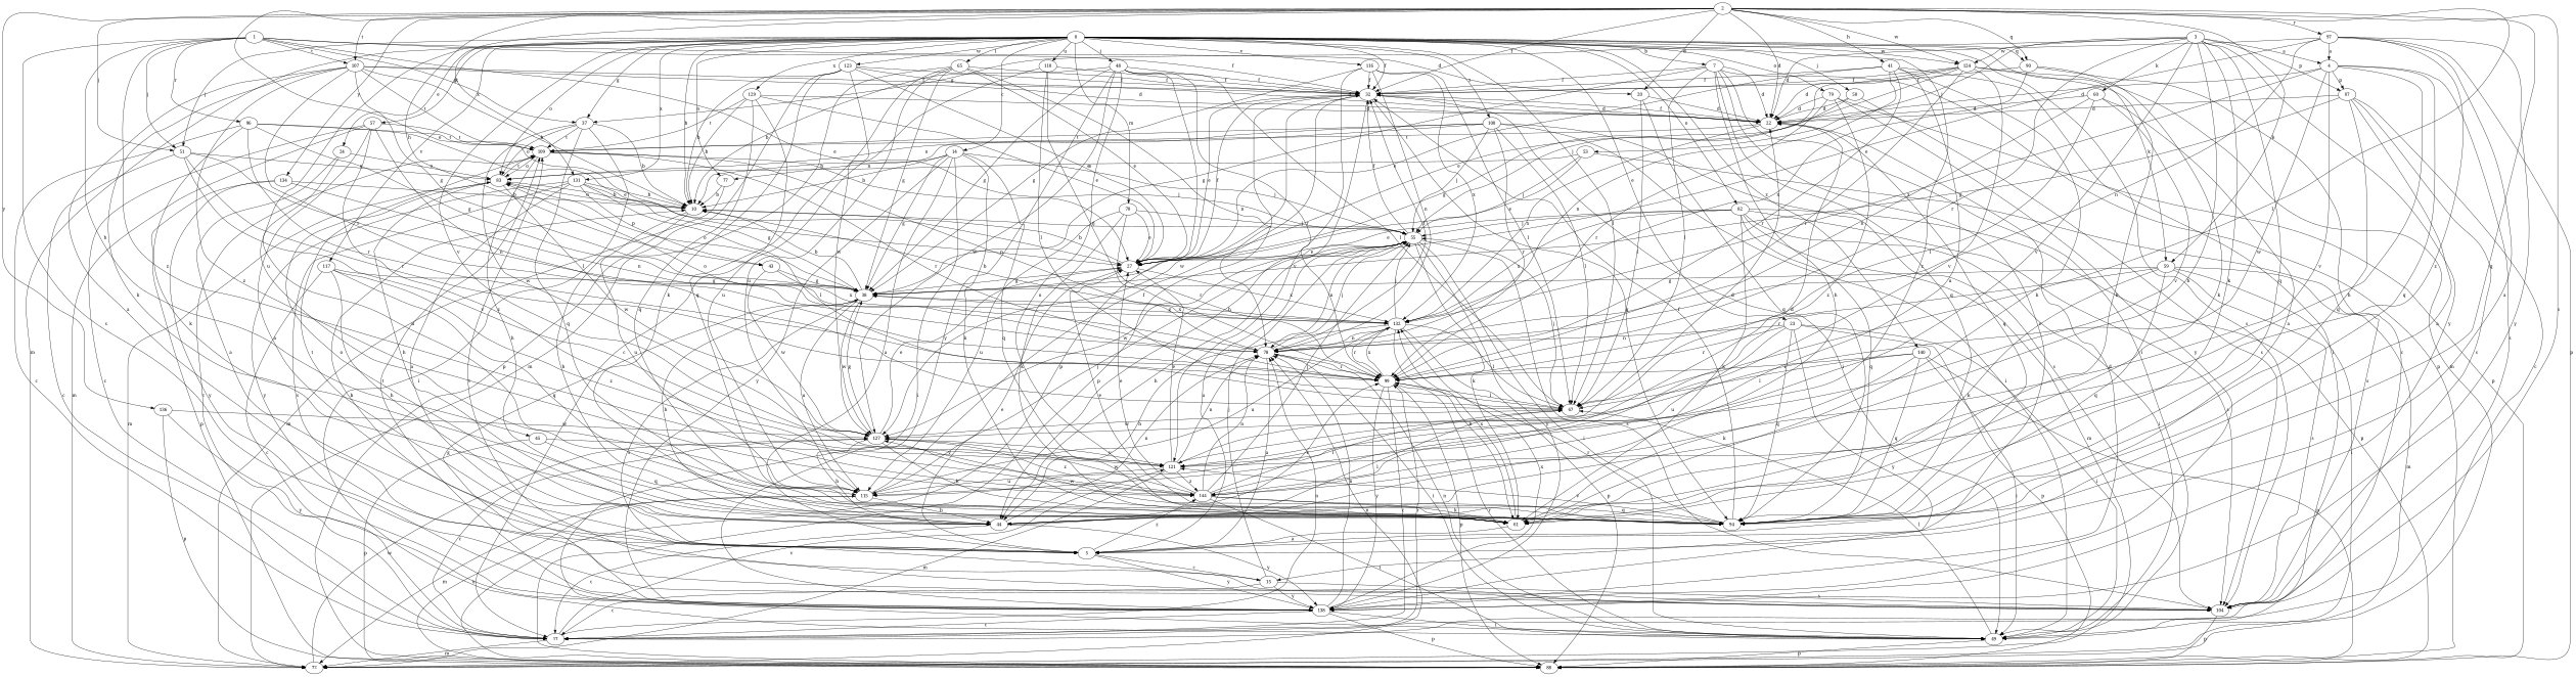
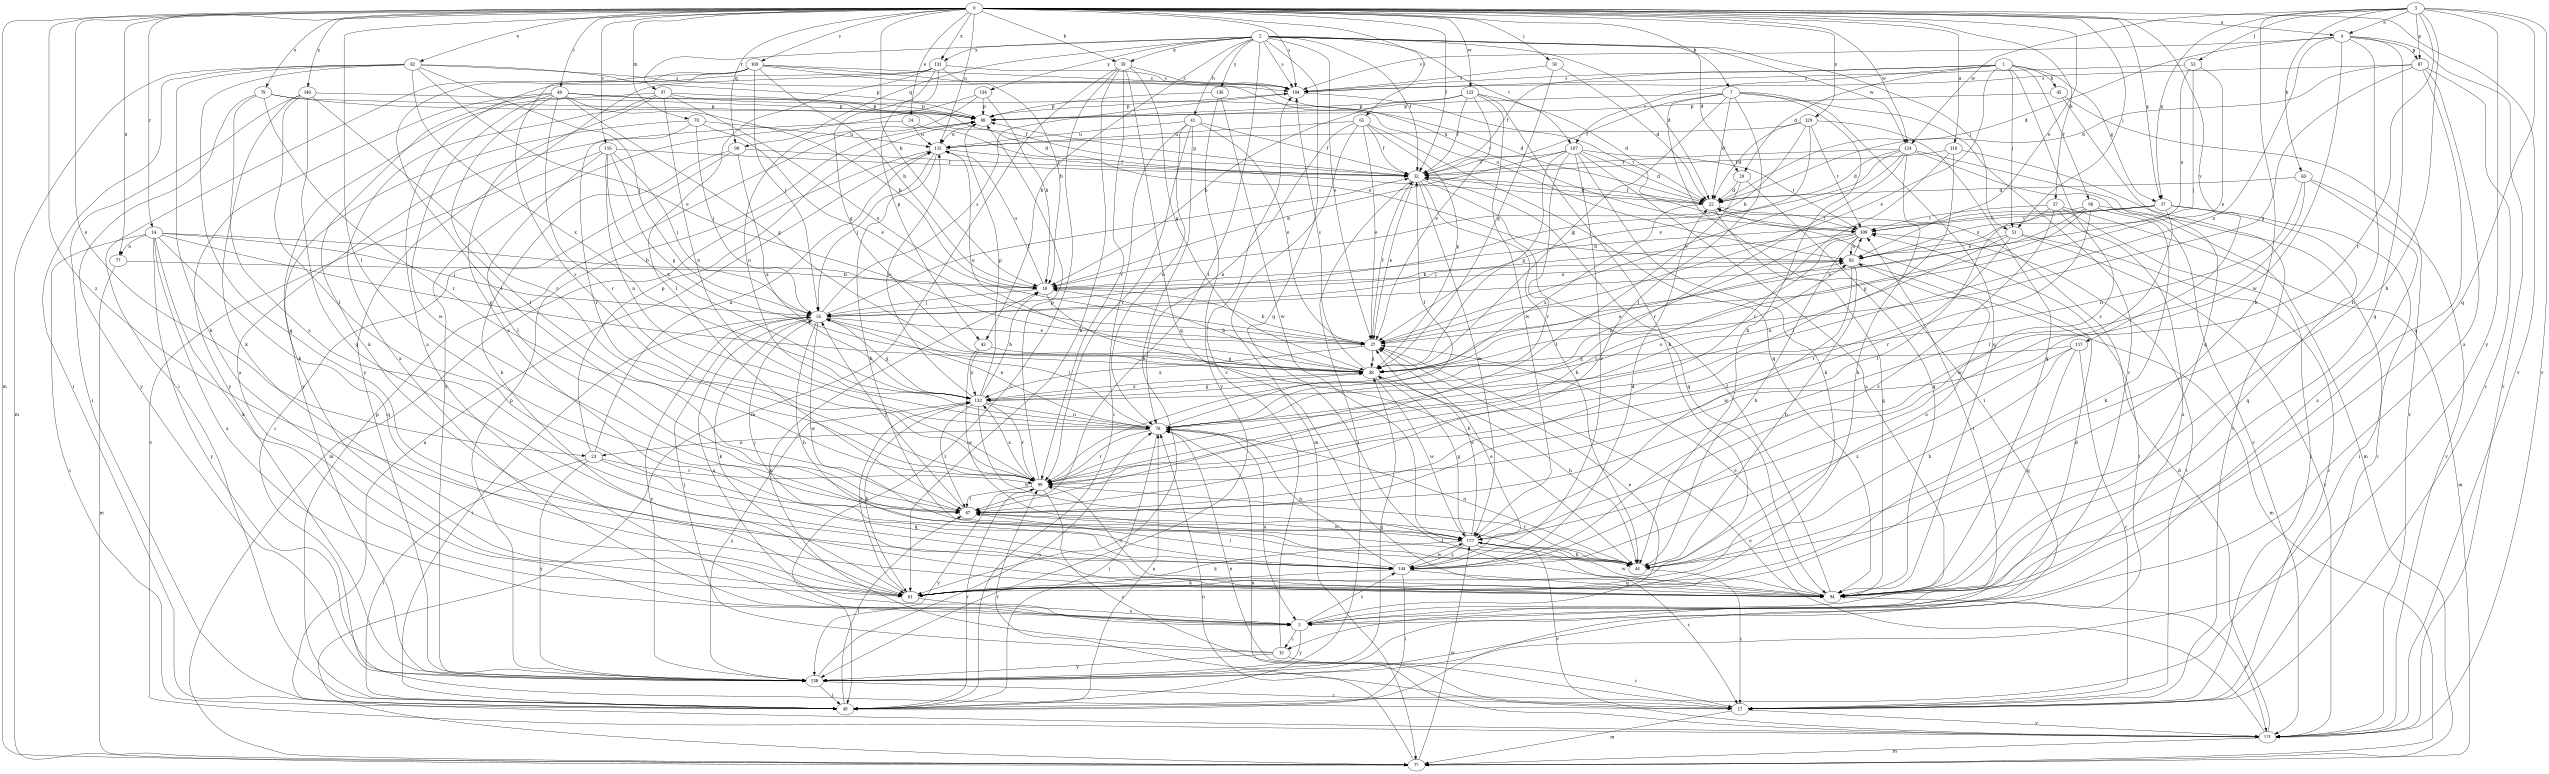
  strict digraph {
    fontname="Noto Serif"
    node [fontname="Noto Serif"]
    edge [fontname="Noto Serif"]
    0
    4
    7
    10
    14
    23
    24
    32
    37
    48
    50
    51
    57
    59
    65
    67
    70
    72
    77
    79
    82
    83
    90
    100
    104
    110
    115
    116
    117
    121
    123
    124
    129
    131
    140
    144
    22
    94
    44
    87
    127
    132
    15
    38
    49
    88
    55
    61
    138
    5
    99
    78
    27
    109
    17
    43
    1
    20
    n59 [label=45]
    96
    107
    2
    41
    97
    134
    136
    3
    53
    60
-   97 -> 4 [label=a]
+   0 -> 4 [label=a]
    0 -> 7 [label=b]
    0 -> 10 [label=b]
    0 -> 14 [label=c]
    0 -> 23 [label=e]
    0 -> 24 [label=e]
    0 -> 32 [label=f]
    0 -> 37 [label=g]
    0 -> 48 [label=i]
    0 -> 50 [label=j]
    0 -> 51 [label=j]
    0 -> 57 [label=k]
    0 -> 59 [label=k]
    0 -> 65 [label=l]
    0 -> 67 [label=l]
    0 -> 70 [label=m]
    0 -> 72 [label=m]
    0 -> 77 [label=n]
    0 -> 79 [label=o]
    0 -> 82 [label=o]
    0 -> 83 [label=o]
    0 -> 90 [label=q]
    0 -> 100 [label=s]
    0 -> 104 [label=s]
    0 -> 110 [label=u]
    0 -> 115 [label=u]
    0 -> 116 [label=v]
    0 -> 117 [label=v]
    0 -> 121 [label=v]
    0 -> 123 [label=w]
    0 -> 124 [label=w]
    0 -> 129 [label=x]
    0 -> 131 [label=x]
    0 -> 140 [label=z]
    0 -> 144 [label=z]
    4 -> 104 [label=s]
    4 -> 121 [label=v]
    4 -> 22 [label=d]
    4 -> 94 [label=q]
    4 -> 44 [label=h]
    4 -> 87 [label=p]
    4 -> 127 [label=w]
    4 -> 132 [label=x]
    7 -> 32 [label=f]
    7 -> 67 [label=l]
    7 -> 22 [label=d]
    7 -> 94 [label=q]
    7 -> 44 [label=h]
    7 -> 15 [label=c]
    7 -> 38 [label=g]
    7 -> 49 [label=i]
    7 -> 88 [label=p]
    10 -> 83 [label=o]
    10 -> 115 [label=u]
    10 -> 44 [label=h]
    10 -> 55 [label=j]
    14 -> 10 [label=b]
    14 -> 77 [label=n]
    14 -> 94 [label=q]
    14 -> 38 [label=g]
    14 -> 49 [label=i]
    14 -> 55 [label=j]
    14 -> 61 [label=k]
    14 -> 138 [label=y]
    14 -> 5 [label=a]
    23 -> 115 [label=u]
    23 -> 94 [label=q]
    23 -> 49 [label=i]
    23 -> 88 [label=p]
    23 -> 138 [label=y]
    23 -> 99 [label=r]
-   23 -> 78 [label=n]
+   78 -> 23 [label=n]
    24 -> 83 [label=o]
    24 -> 115 [label=u]
    24 -> 5 [label=a]
    32 -> 22 [label=d]
    32 -> 94 [label=q]
    32 -> 44 [label=h]
    32 -> 127 [label=w]
    32 -> 49 [label=i]
    32 -> 88 [label=p]
    32 -> 27 [label=e]
    37 -> 10 [label=b]
    37 -> 83 [label=o]
    37 -> 94 [label=q]
    37 -> 127 [label=w]
    37 -> 49 [label=i]
    37 -> 109 [label=t]
    48 -> 10 [label=b]
    48 -> 32 [label=f]
    48 -> 67 [label=l]
    48 -> 127 [label=w]
    48 -> 38 [label=g]
    48 -> 88 [label=p]
-   48 -> 61 [label=o]
+   48 -> 61 [label=k]
    48 -> 138 [label=y]
    48 -> 99 [label=r]
    50 -> 104 [label=s]
    50 -> 22 [label=d]
    50 -> 38 [label=g]
    51 -> 83 [label=o]
    51 -> 121 [label=v]
    51 -> 99 [label=r]
    51 -> 78 [label=n]
    51 -> 17 [label=c]
    57 -> 67 [label=l]
    57 -> 72 [label=m]
    57 -> 144 [label=z]
    57 -> 5 [label=a]
    57 -> 109 [label=t]
    57 -> 17 [label=c]
    59 -> 72 [label=m]
    59 -> 104 [label=s]
    59 -> 94 [label=q]
    59 -> 38 [label=g]
    59 -> 49 [label=i]
    59 -> 61 [label=k]
    59 -> 99 [label=r]
    65 -> 32 [label=f]
    65 -> 72 [label=m]
    65 -> 115 [label=u]
    65 -> 94 [label=q]
    65 -> 38 [label=g]
    65 -> 78 [label=n]
    65 -> 27 [label=e]
    67 -> 127 [label=w]
    67 -> 55 [label=j]
    70 -> 115 [label=u]
    70 -> 55 [label=j]
    70 -> 61 [label=k]
    70 -> 99 [label=r]
    70 -> 27 [label=e]
    72 -> 127 [label=w]
    72 -> 78 [label=n]
    77 -> 10 [label=b]
    77 -> 72 [label=m]
    79 -> 144 [label=z]
    79 -> 22 [label=d]
    79 -> 88 [label=p]
    79 -> 138 [label=y]
    79 -> 99 [label=r]
    82 -> 72 [label=m]
    82 -> 104 [label=s]
    82 -> 94 [label=q]
    82 -> 132 [label=x]
    82 -> 49 [label=i]
    82 -> 88 [label=p]
    82 -> 55 [label=j]
    82 -> 61 [label=k]
    82 -> 27 [label=e]
    83 -> 10 [label=b]
    83 -> 72 [label=m]
    83 -> 44 [label=h]
    83 -> 127 [label=w]
    83 -> 109 [label=t]
    90 -> 32 [label=f]
    90 -> 132 [label=x]
    90 -> 61 [label=k]
    90 -> 17 [label=c]
    100 -> 10 [label=b]
    100 -> 67 [label=l]
    100 -> 83 [label=o]
    100 -> 104 [label=s]
    100 -> 49 [label=i]
    100 -> 55 [label=j]
    100 -> 99 [label=r]
    100 -> 109 [label=t]
    104 -> 88 [label=p]
    104 -> 109 [label=t]
    110 -> 32 [label=f]
    110 -> 67 [label=l]
    110 -> 99 [label=r]
    110 -> 17 [label=c]
    115 -> 32 [label=f]
    115 -> 72 [label=m]
    115 -> 44 [label=h]
    115 -> 55 [label=j]
    116 -> 32 [label=f]
    116 -> 67 [label=l]
    116 -> 121 [label=v]
    116 -> 132 [label=x]
    116 -> 38 [label=g]
+   116 -> 55 [label=j]
    116 -> 78 [label=n]
    117 -> 144 [label=z]
    117 -> 94 [label=q]
    117 -> 44 [label=h]
    117 -> 38 [label=g]
    117 -> 17 [label=c]
    121 -> 72 [label=m]
    121 -> 115 [label=u]
-   121 -> 144 [label=z]
    121 -> 22 [label=d]
    121 -> 78 [label=n]
    121 -> 27 [label=e]
    123 -> 10 [label=b]
    123 -> 32 [label=f]
    123 -> 22 [label=d]
    123 -> 127 [label=w]
    123 -> 88 [label=p]
    123 -> 61 [label=k]
    123 -> 27 [label=e]
    124 -> 32 [label=f]
    124 -> 72 [label=m]
    124 -> 121 [label=v]
    124 -> 22 [label=d]
    124 -> 55 [label=j]
    124 -> 61 [label=k]
    124 -> 99 [label=r]
    124 -> 27 [label=e]
    129 -> 10 [label=b]
    129 -> 115 [label=u]
    129 -> 22 [label=d]
    129 -> 94 [label=q]
    129 -> 27 [label=e]
    129 -> 109 [label=t]
    131 -> 10 [label=b]
    131 -> 67 [label=l]
    131 -> 104 [label=s]
    131 -> 38 [label=g]
    131 -> 138 [label=y]
    131 -> 5 [label=a]
    131 -> 43 [label=p]
    140 -> 67 [label=l]
    140 -> 94 [label=q]
    140 -> 49 [label=i]
    140 -> 88 [label=p]
    140 -> 61 [label=k]
    140 -> 99 [label=r]
    144 -> 67 [label=l]
    144 -> 22 [label=d]
    144 -> 94 [label=q]
    144 -> 127 [label=w]
    144 -> 49 [label=i]
    144 -> 55 [label=j]
    144 -> 61 [label=k]
    144 -> 78 [label=n]
    144 -> 27 [label=e]
    22 -> 32 [label=f]
    22 -> 94 [label=q]
    22 -> 132 [label=x]
    22 -> 109 [label=t]
    94 -> 32 [label=f]
    94 -> 121 [label=v]
    94 -> 127 [label=w]
    94 -> 99 [label=r]
    94 -> 27 [label=e]
    44 -> 67 [label=l]
    44 -> 83 [label=o]
-   44 -> 138 [label=y]
    44 -> 99 [label=r]
    44 -> 78 [label=n]
    44 -> 17 [label=c]
    87 -> 104 [label=s]
    87 -> 22 [label=d]
    87 -> 94 [label=q]
    87 -> 38 [label=g]
    87 -> 5 [label=a]
    87 -> 17 [label=c]
    127 -> 121 [label=v]
    127 -> 144 [label=z]
    127 -> 44 [label=h]
    127 -> 38 [label=g]
    127 -> 61 [label=k]
    127 -> 27 [label=e]
    127 -> 17 [label=c]
    132 -> 10 [label=b]
    132 -> 67 [label=l]
    132 -> 115 [label=u]
    132 -> 44 [label=h]
    132 -> 38 [label=g]
    132 -> 88 [label=p]
-   132 -> 55 [label=j]
+   132 -> 55 [label=g]
    132 -> 61 [label=k]
    132 -> 99 [label=r]
    132 -> 78 [label=n]
    15 -> 10 [label=b]
    15 -> 104 [label=s]
    15 -> 55 [label=j]
    15 -> 138 [label=y]
    15 -> 17 [label=c]
    38 -> 10 [label=b]
    38 -> 83 [label=o]
    38 -> 104 [label=s]
    38 -> 115 [label=u]
    38 -> 44 [label=h]
    38 -> 127 [label=w]
    38 -> 132 [label=x]
    49 -> 67 [label=l]
    49 -> 88 [label=p]
    49 -> 99 [label=r]
    49 -> 78 [label=n]
    88 -> 115 [label=u]
    55 -> 32 [label=f]
    55 -> 104 [label=s]
    55 -> 44 [label=h]
    55 -> 127 [label=w]
    55 -> 49 [label=i]
    55 -> 61 [label=k]
    55 -> 138 [label=y]
    55 -> 5 [label=a]
    55 -> 78 [label=n]
    55 -> 27 [label=e]
    61 -> 132 [label=x]
    61 -> 5 [label=a]
    138 -> 22 [label=d]
    138 -> 132 [label=x]
    138 -> 38 [label=g]
    138 -> 49 [label=i]
    138 -> 88 [label=p]
    138 -> 78 [label=n]
    138 -> 109 [label=t]
    138 -> 17 [label=c]
    5 -> 144 [label=z]
    5 -> 15 [label=c]
    5 -> 138 [label=y]
    5 -> 27 [label=e]
    5 -> 109 [label=t]
    99 -> 67 [label=l]
    99 -> 132 [label=x]
    99 -> 88 [label=p]
    99 -> 138 [label=y]
    99 -> 17 [label=c]
    78 -> 32 [label=f]
    78 -> 83 [label=o]
    78 -> 49 [label=i]
    78 -> 55 [label=j]
    78 -> 5 [label=a]
    78 -> 99 [label=r]
    27 -> 10 [label=b]
    27 -> 32 [label=f]
    27 -> 132 [label=x]
    27 -> 38 [label=g]
    109 -> 83 [label=o]
    109 -> 44 [label=h]
    109 -> 55 [label=j]
    109 -> 99 [label=r]
    109 -> 78 [label=n]
    17 -> 72 [label=m]
    17 -> 121 [label=v]
    17 -> 99 [label=r]
    17 -> 78 [label=n]
    17 -> 109 [label=t]
    43 -> 127 [label=w]
    43 -> 132 [label=x]
    43 -> 38 [label=g]
    1 -> 32 [label=f]
    1 -> 37 [label=g]
    1 -> 51 [label=j]
    1 -> 104 [label=s]
    1 -> 144 [label=z]
    1 -> 27 [label=e]
    1 -> 20 [label=d]
    1 -> n59 [label=h]
    1 -> 96 [label=r]
    1 -> 107 [label=t]
    20 -> 67 [label=l]
    20 -> 22 [label=d]
    20 -> 94 [label=q]
    n59 -> 121 [label=v]
    n59 -> 94 [label=q]
    n59 -> 88 [label=p]
    96 -> 38 [label=g]
    96 -> 61 [label=k]
    96 -> 99 [label=r]
    96 -> 27 [label=e]
    96 -> 109 [label=t]
    96 -> 17 [label=c]
    107 -> 10 [label=b]
    107 -> 32 [label=f]
    107 -> 144 [label=z]
    107 -> 22 [label=d]
    107 -> 38 [label=g]
    107 -> 61 [label=k]
    107 -> 5 [label=a]
    107 -> 99 [label=r]
    107 -> 109 [label=t]
    2 -> 32 [label=f]
    2 -> 51 [label=j]
    2 -> 59 [label=k]
    2 -> 67 [label=l]
    2 -> 90 [label=q]
    2 -> 104 [label=s]
    2 -> 124 [label=w]
    2 -> 131 [label=x]
    2 -> 22 [label=d]
    2 -> 94 [label=q]
    2 -> 27 [label=e]
    2 -> 43 [label=h]
    2 -> 20 [label=d]
    2 -> 107 [label=t]
    2 -> 41 [label=h]
    2 -> 97 [label=r]
    2 -> 134 [label=y]
    2 -> 136 [label=y]
    41 -> 32 [label=f]
    41 -> 115 [label=u]
    41 -> 49 [label=i]
    41 -> 61 [label=k]
    41 -> 99 [label=r]
    41 -> 78 [label=n]
    41 -> 27 [label=e]
    97 -> 144 [label=z]
    97 -> 22 [label=d]
    97 -> 88 [label=p]
    97 -> 138 [label=y]
    97 -> 5 [label=a]
    97 -> 78 [label=n]
    97 -> 27 [label=e]
    134 -> 10 [label=b]
    134 -> 88 [label=p]
    134 -> 138 [label=y]
    134 -> 78 [label=n]
    136 -> 127 [label=w]
    136 -> 88 [label=p]
    136 -> 138 [label=y]
    3 -> 4 [label=a]
    3 -> 37 [label=g]
    3 -> 121 [label=v]
    3 -> 124 [label=w]
    3 -> 94 [label=q]
    3 -> 44 [label=h]
    3 -> 87 [label=p]
    3 -> 61 [label=k]
    3 -> 138 [label=y]
    3 -> 99 [label=r]
    3 -> 53 [label=j]
    3 -> 60 [label=k]
    53 -> 83 [label=o]
    53 -> 104 [label=s]
    53 -> 55 [label=j]
    53 -> 27 [label=e]
    60 -> 67 [label=l]
    60 -> 121 [label=v]
    60 -> 22 [label=d]
    60 -> 5 [label=a]
    60 -> 78 [label=n]
  }
